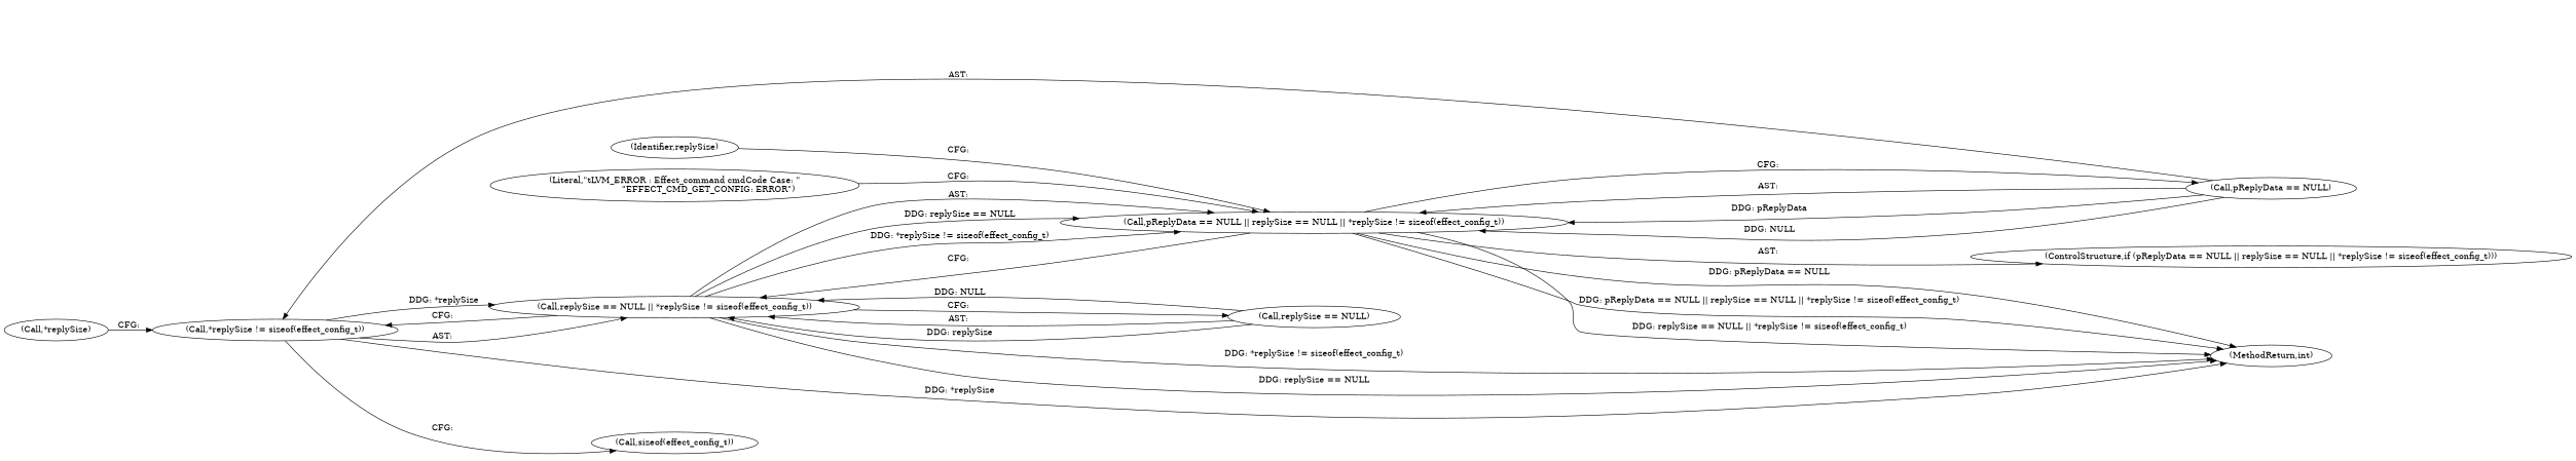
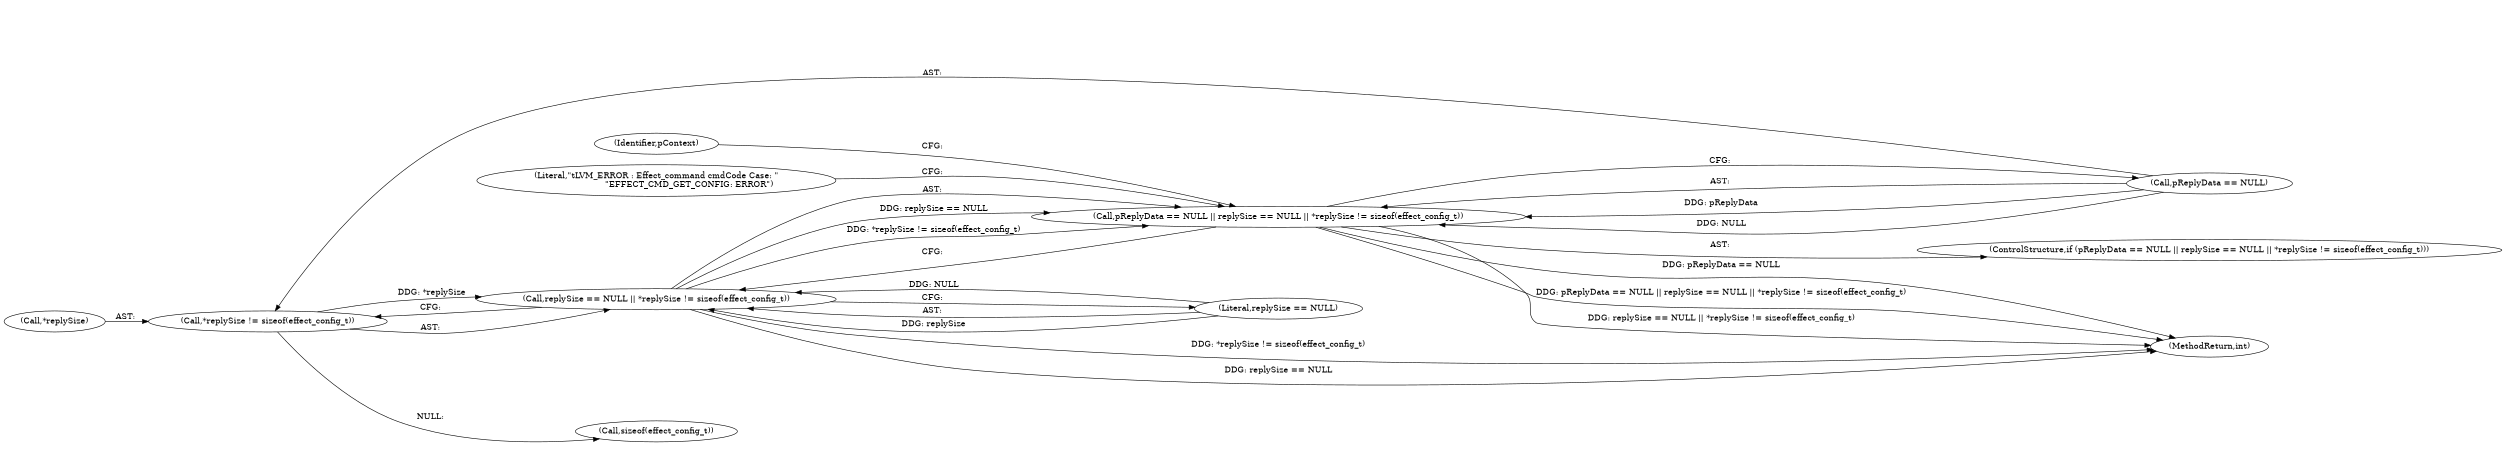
  digraph {
    rankdir=LR
    n1 [label="(Call,*replySize != sizeof(effect_config_t))"]
    n2 [label="(Call,replySize == NULL || *replySize != sizeof(effect_config_t))"]
    n3 [label="(MethodReturn,int)"]
    n4 [label="(Call,sizeof(effect_config_t))"]
    n5 [label="(Call,pReplyData == NULL || replySize == NULL || *replySize != sizeof(effect_config_t))"]
-   n6 [label="(Call,replySize == NULL)"]
+   n6 [label="(Literal,replySize == NULL)"]
    n7 [label="(Call,pReplyData == NULL)"]
    n8 [label="(ControlStructure,if (pReplyData == NULL || replySize == NULL || *replySize != sizeof(effect_config_t)))"]
    n9 [label="(Literal,\"\tLVM_ERROR : Effect_command cmdCode Case: \"\n                         \"EFFECT_CMD_GET_CONFIG: ERROR\")"]
    n10 [label="(Call,*replySize)"]
-   n11 [label="(Identifier,replySize)"]
+   n11 [label="(Identifier,pContext)"]
    n1 -> n2 [label="AST: "]
    n1 -> n2 [label="DDG: *replySize"]
-   n1 -> n3 [label="DDG: *replySize"]
-   n1 -> n4 [label="CFG: "]
+   n1 -> n4 [label="NULL: "]
    n2 -> n1 [label="CFG: "]
    n2 -> n3 [label="DDG: *replySize != sizeof(effect_config_t)"]
    n2 -> n3 [label="DDG: replySize == NULL"]
    n2 -> n5 [label="AST: "]
    n2 -> n5 [label="DDG: replySize == NULL"]
    n2 -> n5 [label="DDG: *replySize != sizeof(effect_config_t)"]
    n2 -> n6 [label="CFG: "]
    n5 -> n2 [label="CFG: "]
    n5 -> n3 [label="DDG: pReplyData == NULL"]
    n5 -> n3 [label="DDG: pReplyData == NULL || replySize == NULL || *replySize != sizeof(effect_config_t)"]
    n5 -> n3 [label="DDG: replySize == NULL || *replySize != sizeof(effect_config_t)"]
    n5 -> n7 [label="CFG: "]
    n5 -> n8 [label="AST: "]
    n6 -> n2 [label="AST: "]
    n6 -> n2 [label="DDG: replySize"]
    n6 -> n2 [label="DDG: NULL"]
    n7 -> n1 [label="AST: "]
    n7 -> n5 [label="AST: "]
    n7 -> n5 [label="DDG: pReplyData"]
    n7 -> n5 [label="DDG: NULL"]
    n9 -> n5 [label="CFG: "]
-   n10 -> n1 [label="CFG: "]
+   n10 -> n1 [label="AST: "]
    n11 -> n5 [label="CFG: "]
  }
